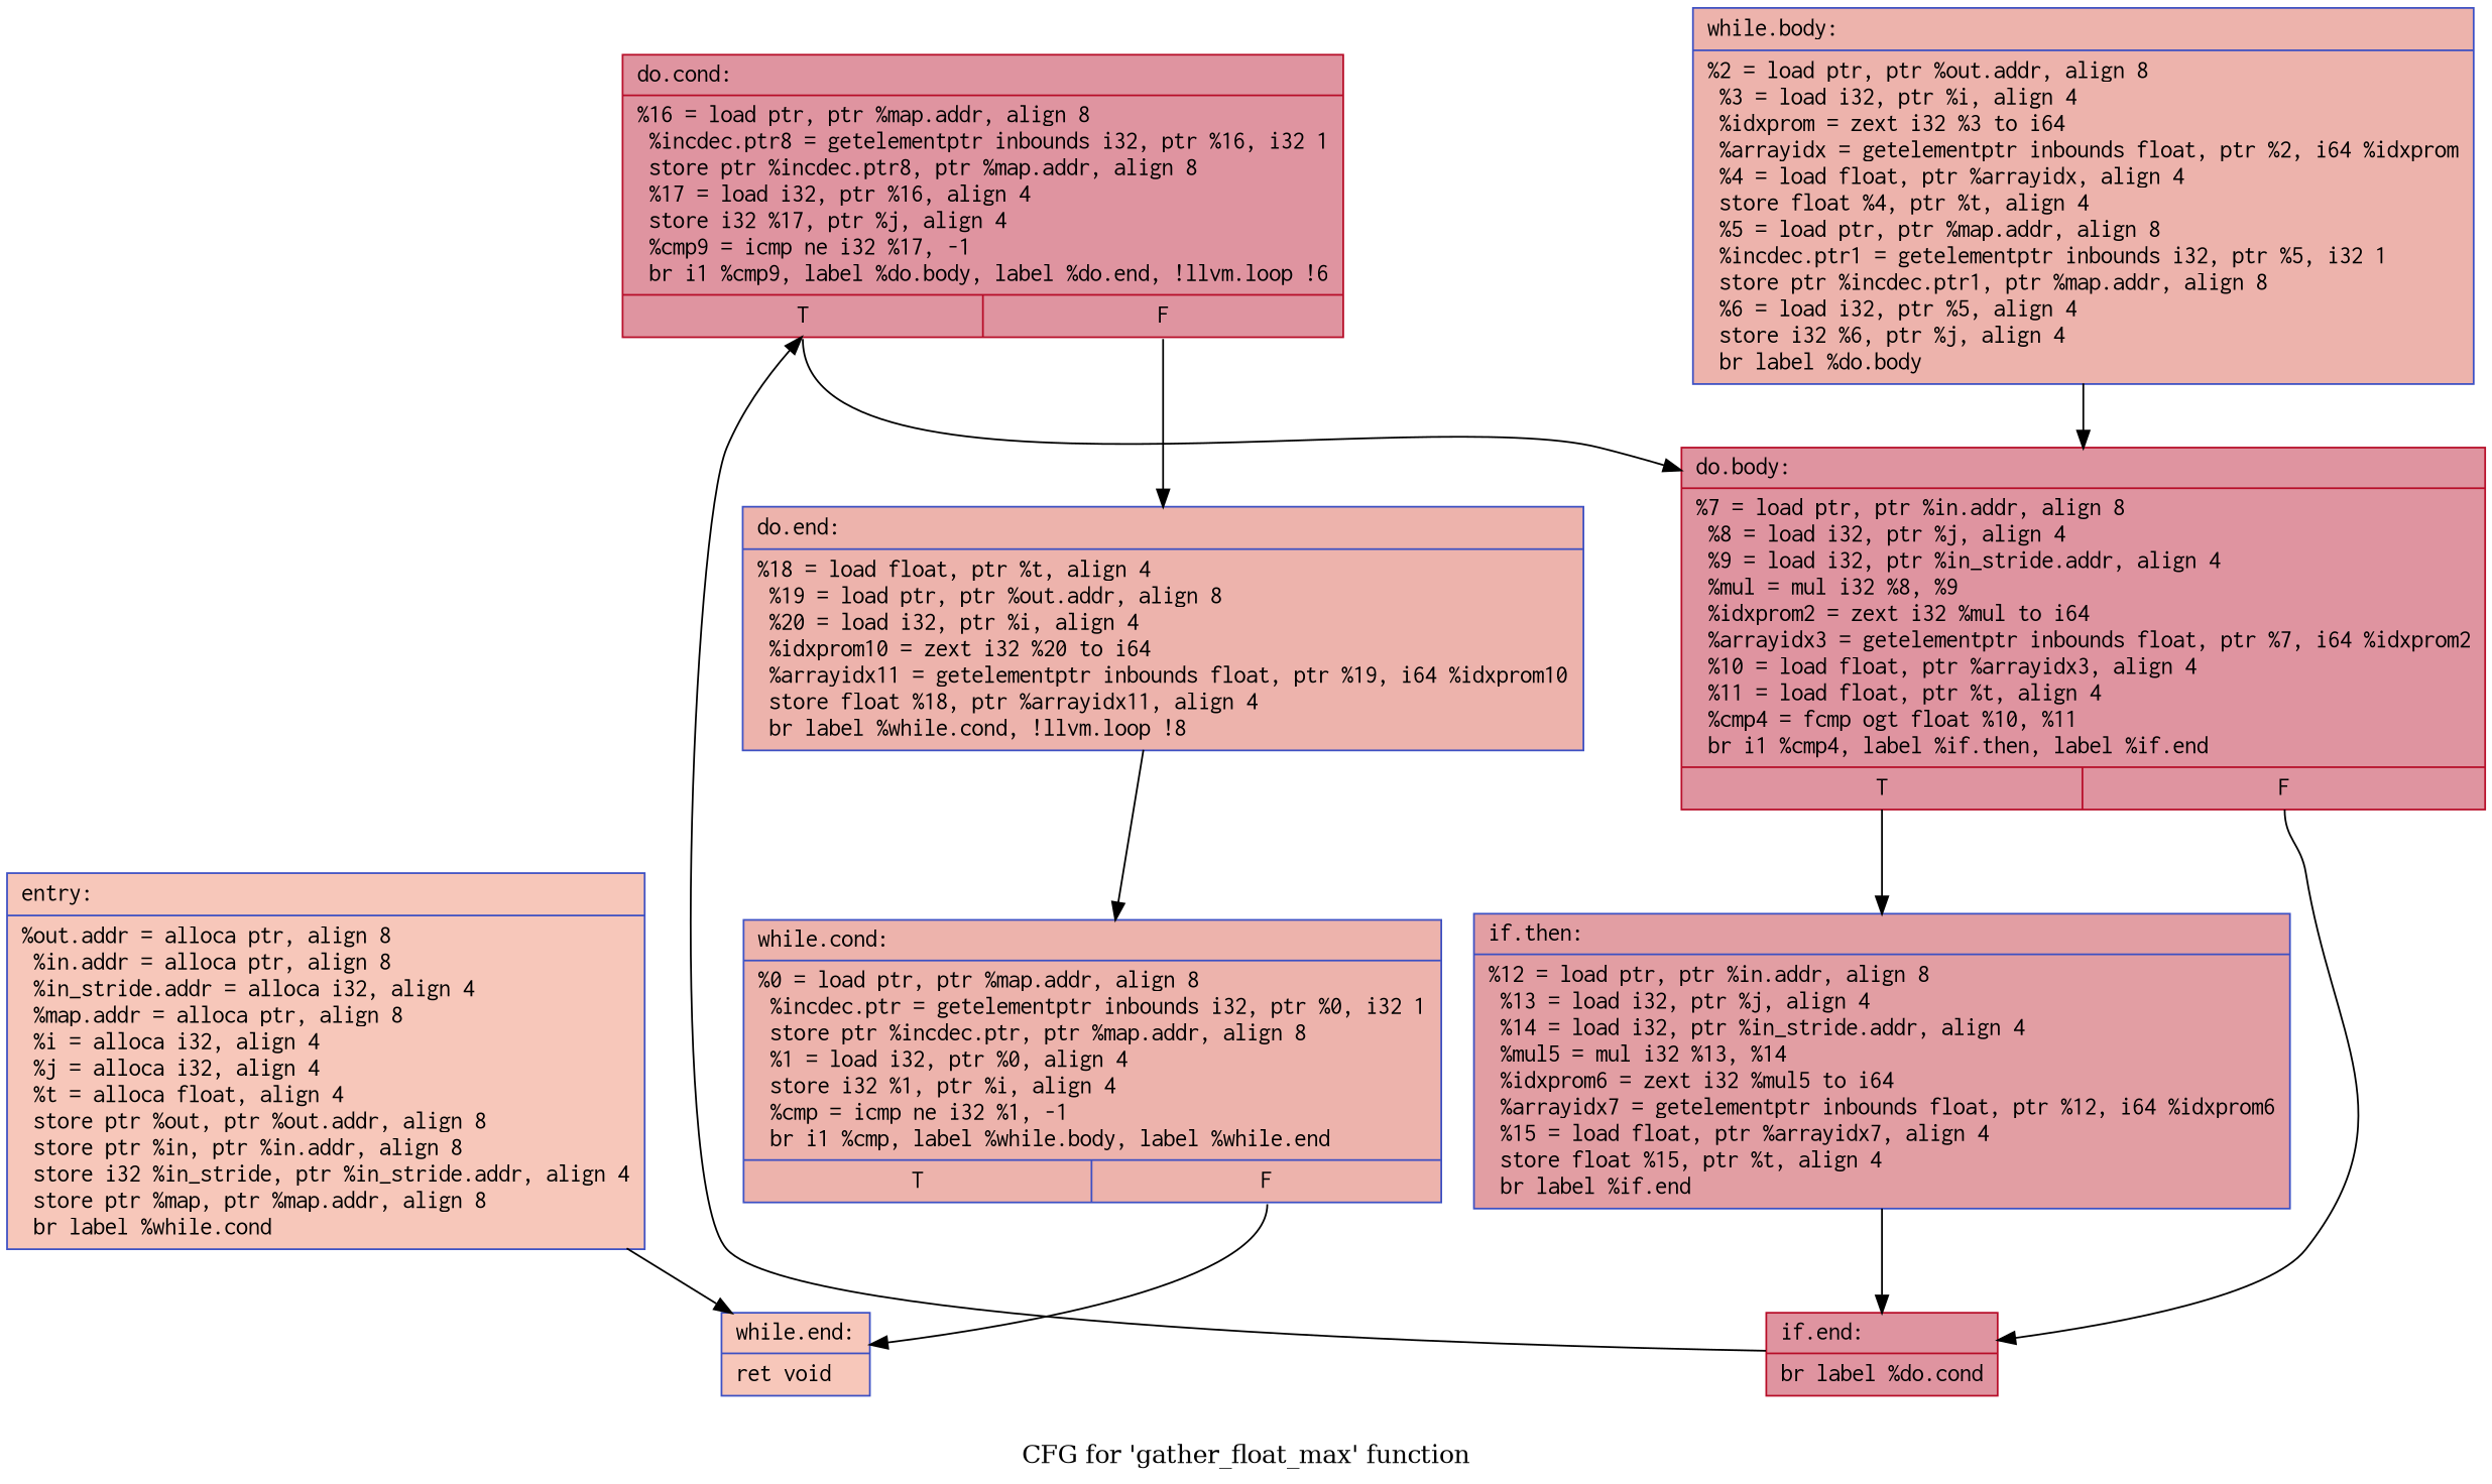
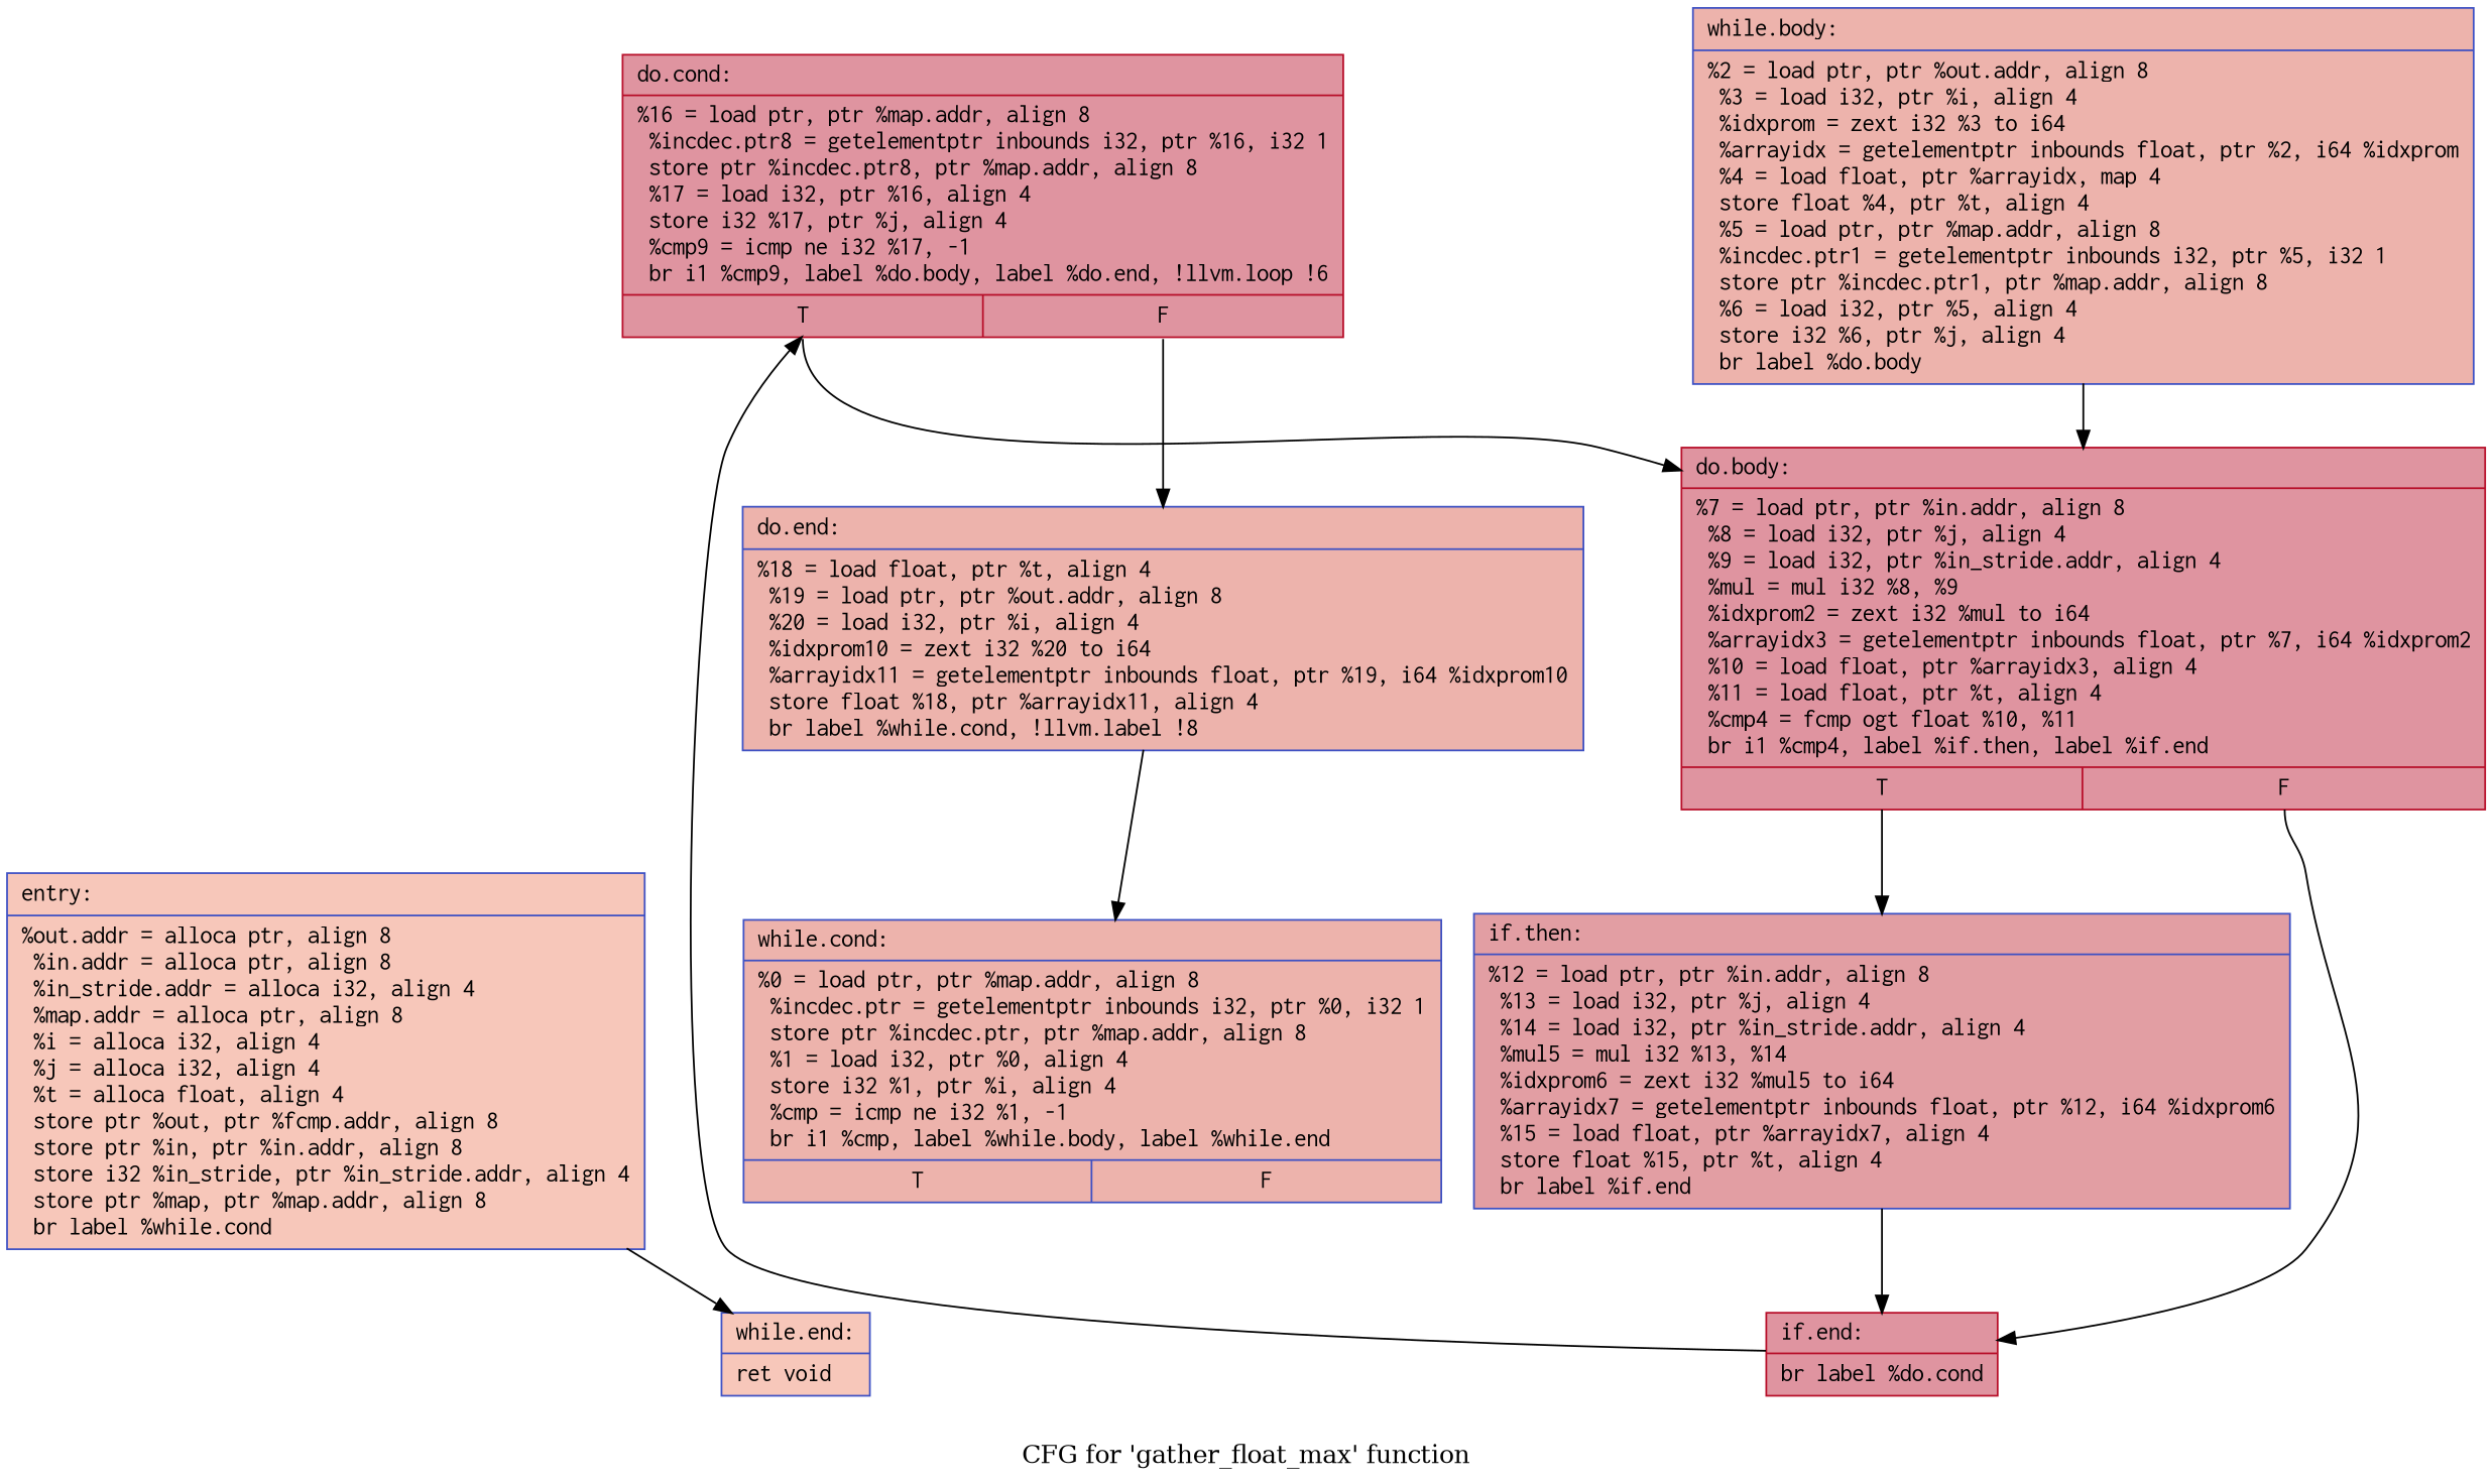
  digraph {
    label="CFG for 'gather_float_max' function"
    node [color="#3d50c3ff" fillcolor="#d6524470" fontname=Courier shape=record style=filled]
-   n1 [fillcolor="#ec7f6370" label="{entry:\l|  %out.addr = alloca ptr, align 8\l  %in.addr = alloca ptr, align 8\l  %in_stride.addr = alloca i32, align 4\l  %map.addr = alloca ptr, align 8\l  %i = alloca i32, align 4\l  %j = alloca i32, align 4\l  %t = alloca float, align 4\l  store ptr %out, ptr %out.addr, align 8\l  store ptr %in, ptr %in.addr, align 8\l  store i32 %in_stride, ptr %in_stride.addr, align 4\l  store ptr %map, ptr %map.addr, align 8\l  br label %while.cond\l}"]
+   n1 [fillcolor="#ec7f6370" label="{entry:\l|  %out.addr = alloca ptr, align 8\l  %in.addr = alloca ptr, align 8\l  %in_stride.addr = alloca i32, align 4\l  %map.addr = alloca ptr, align 8\l  %i = alloca i32, align 4\l  %j = alloca i32, align 4\l  %t = alloca float, align 4\l  store ptr %out, ptr %fcmp.addr, align 8\l  store ptr %in, ptr %in.addr, align 8\l  store i32 %in_stride, ptr %in_stride.addr, align 4\l  store ptr %map, ptr %map.addr, align 8\l  br label %while.cond\l}"]
    n2 [fillcolor="#ec7f6370" label="{while.end:\l|  ret void\l}"]
    n3 [label="{while.cond:\l|  %0 = load ptr, ptr %map.addr, align 8\l  %incdec.ptr = getelementptr inbounds i32, ptr %0, i32 1\l  store ptr %incdec.ptr, ptr %map.addr, align 8\l  %1 = load i32, ptr %0, align 4\l  store i32 %1, ptr %i, align 4\l  %cmp = icmp ne i32 %1, -1\l  br i1 %cmp, label %while.body, label %while.end\l|{<s0>T|<s1>F}}"]
-   n4 [label="{while.body:\l|  %2 = load ptr, ptr %out.addr, align 8\l  %3 = load i32, ptr %i, align 4\l  %idxprom = zext i32 %3 to i64\l  %arrayidx = getelementptr inbounds float, ptr %2, i64 %idxprom\l  %4 = load float, ptr %arrayidx, align 4\l  store float %4, ptr %t, align 4\l  %5 = load ptr, ptr %map.addr, align 8\l  %incdec.ptr1 = getelementptr inbounds i32, ptr %5, i32 1\l  store ptr %incdec.ptr1, ptr %map.addr, align 8\l  %6 = load i32, ptr %5, align 4\l  store i32 %6, ptr %j, align 4\l  br label %do.body\l}"]
+   n4 [label="{while.body:\l|  %2 = load ptr, ptr %out.addr, align 8\l  %3 = load i32, ptr %i, align 4\l  %idxprom = zext i32 %3 to i64\l  %arrayidx = getelementptr inbounds float, ptr %2, i64 %idxprom\l  %4 = load float, ptr %arrayidx, map 4\l  store float %4, ptr %t, align 4\l  %5 = load ptr, ptr %map.addr, align 8\l  %incdec.ptr1 = getelementptr inbounds i32, ptr %5, i32 1\l  store ptr %incdec.ptr1, ptr %map.addr, align 8\l  %6 = load i32, ptr %5, align 4\l  store i32 %6, ptr %j, align 4\l  br label %do.body\l}"]
    n5 [color="#b70d28ff" fillcolor="#b70d2870" label="{do.body:\l|  %7 = load ptr, ptr %in.addr, align 8\l  %8 = load i32, ptr %j, align 4\l  %9 = load i32, ptr %in_stride.addr, align 4\l  %mul = mul i32 %8, %9\l  %idxprom2 = zext i32 %mul to i64\l  %arrayidx3 = getelementptr inbounds float, ptr %7, i64 %idxprom2\l  %10 = load float, ptr %arrayidx3, align 4\l  %11 = load float, ptr %t, align 4\l  %cmp4 = fcmp ogt float %10, %11\l  br i1 %cmp4, label %if.then, label %if.end\l|{<s0>T|<s1>F}}"]
    n6 [fillcolor="#be242e70" label="{if.then:\l|  %12 = load ptr, ptr %in.addr, align 8\l  %13 = load i32, ptr %j, align 4\l  %14 = load i32, ptr %in_stride.addr, align 4\l  %mul5 = mul i32 %13, %14\l  %idxprom6 = zext i32 %mul5 to i64\l  %arrayidx7 = getelementptr inbounds float, ptr %12, i64 %idxprom6\l  %15 = load float, ptr %arrayidx7, align 4\l  store float %15, ptr %t, align 4\l  br label %if.end\l}"]
    n7 [color="#b70d28ff" fillcolor="#b70d2870" label="{if.end:\l|  br label %do.cond\l}"]
    n8 [color="#b70d28ff" fillcolor="#b70d2870" label="{do.cond:\l|  %16 = load ptr, ptr %map.addr, align 8\l  %incdec.ptr8 = getelementptr inbounds i32, ptr %16, i32 1\l  store ptr %incdec.ptr8, ptr %map.addr, align 8\l  %17 = load i32, ptr %16, align 4\l  store i32 %17, ptr %j, align 4\l  %cmp9 = icmp ne i32 %17, -1\l  br i1 %cmp9, label %do.body, label %do.end, !llvm.loop !6\l|{<s0>T|<s1>F}}"]
-   n9 [label="{do.end:\l|  %18 = load float, ptr %t, align 4\l  %19 = load ptr, ptr %out.addr, align 8\l  %20 = load i32, ptr %i, align 4\l  %idxprom10 = zext i32 %20 to i64\l  %arrayidx11 = getelementptr inbounds float, ptr %19, i64 %idxprom10\l  store float %18, ptr %arrayidx11, align 4\l  br label %while.cond, !llvm.loop !8\l}"]
+   n9 [label="{do.end:\l|  %18 = load float, ptr %t, align 4\l  %19 = load ptr, ptr %out.addr, align 8\l  %20 = load i32, ptr %i, align 4\l  %idxprom10 = zext i32 %20 to i64\l  %arrayidx11 = getelementptr inbounds float, ptr %19, i64 %idxprom10\l  store float %18, ptr %arrayidx11, align 4\l  br label %while.cond, !llvm.label !8\l}"]
    n1 -> n2
-   n3 -> n2 [tailport=s1]
    n4 -> n5
    n5 -> n6 [tailport=s0]
    n5 -> n7 [tailport=s1]
    n6 -> n7
    n7 -> n8
    n8 -> n5 [tailport=s0]
    n8 -> n9 [tailport=s1]
    n9 -> n3
  }
